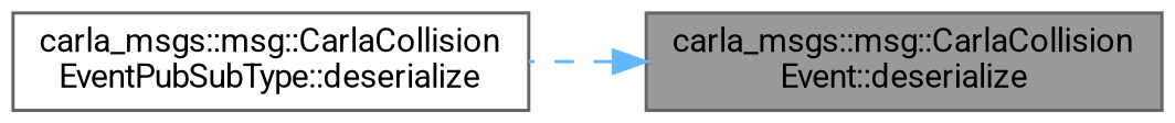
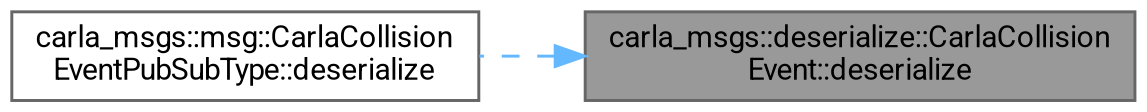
  digraph {
    rankdir=RL
    fontname=Roboto
    node [fontname=Roboto fontsize=10 shape=box style=filled]
-   n1 [color=gray40 fillcolor=grey60 fontcolor=black height=0.2 label="carla_msgs::msg::CarlaCollision\lEvent::deserialize" width=0.4]
+   n1 [color=gray40 fillcolor=grey60 fontcolor=black height=0.2 label="carla_msgs::deserialize::CarlaCollision\lEvent::deserialize" width=0.4]
    n2 [color=grey40 fillcolor=white height=0.2 label="carla_msgs::msg::CarlaCollision\lEventPubSubType::deserialize" width=0.4]
    n1 -> n2 [color=steelblue1 dir=back fontname=Roboto fontsize=10 labelfontname=Helvetica labelfontsize=10 style=dashed]
  }
